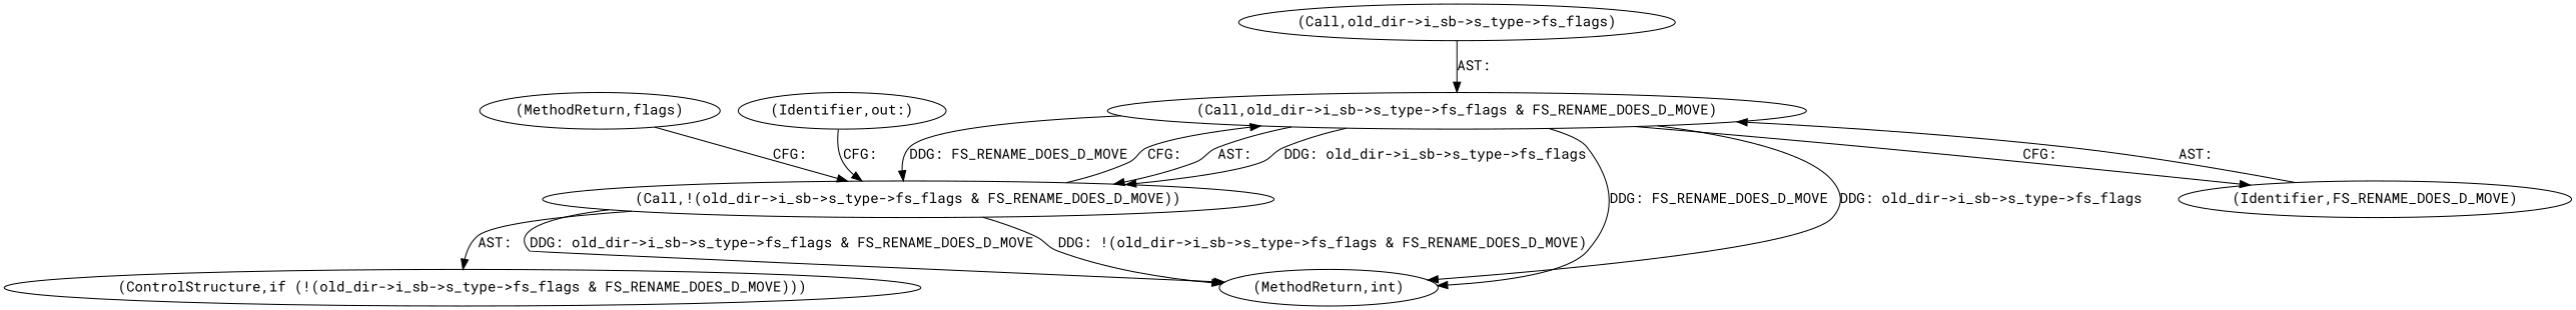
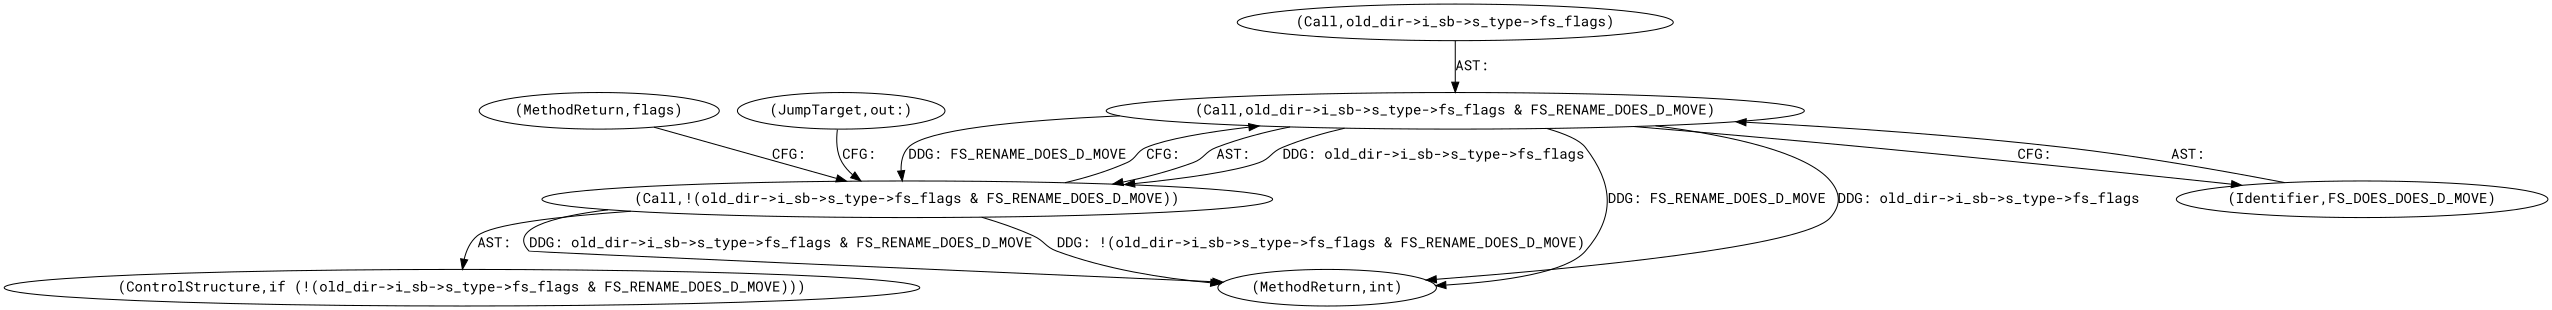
  digraph {
    fontname="Roboto Mono"
    node [fontname="Roboto Mono"]
    edge [fontname="Roboto Mono"]
    n1 [label="(Call,old_dir->i_sb->s_type->fs_flags & FS_RENAME_DOES_D_MOVE)"]
    n2 [label="(Call,!(old_dir->i_sb->s_type->fs_flags & FS_RENAME_DOES_D_MOVE))"]
    n3 [label="(MethodReturn,int)"]
-   n4 [label="(Identifier,FS_RENAME_DOES_D_MOVE)"]
+   n4 [label="(Identifier,FS_DOES_DOES_D_MOVE)"]
    n5 [label="(ControlStructure,if (!(old_dir->i_sb->s_type->fs_flags & FS_RENAME_DOES_D_MOVE)))"]
    n6 [label="(Call,old_dir->i_sb->s_type->fs_flags)"]
    n7 [label="(MethodReturn,flags)"]
-   n8 [label="(Identifier,out:)"]
+   n8 [label="(JumpTarget,out:)"]
    n1 -> n2 [label="AST: "]
    n1 -> n2 [label="DDG: old_dir->i_sb->s_type->fs_flags"]
    n1 -> n2 [label="DDG: FS_RENAME_DOES_D_MOVE"]
    n1 -> n3 [label="DDG: FS_RENAME_DOES_D_MOVE"]
    n1 -> n3 [label="DDG: old_dir->i_sb->s_type->fs_flags"]
    n1 -> n4 [label="CFG: "]
    n2 -> n1 [label="CFG: "]
    n2 -> n3 [label="DDG: old_dir->i_sb->s_type->fs_flags & FS_RENAME_DOES_D_MOVE"]
    n2 -> n3 [label="DDG: !(old_dir->i_sb->s_type->fs_flags & FS_RENAME_DOES_D_MOVE)"]
    n2 -> n5 [label="AST: "]
    n4 -> n1 [label="AST: "]
    n6 -> n1 [label="AST: "]
    n7 -> n2 [label="CFG: "]
    n8 -> n2 [label="CFG: "]
  }
